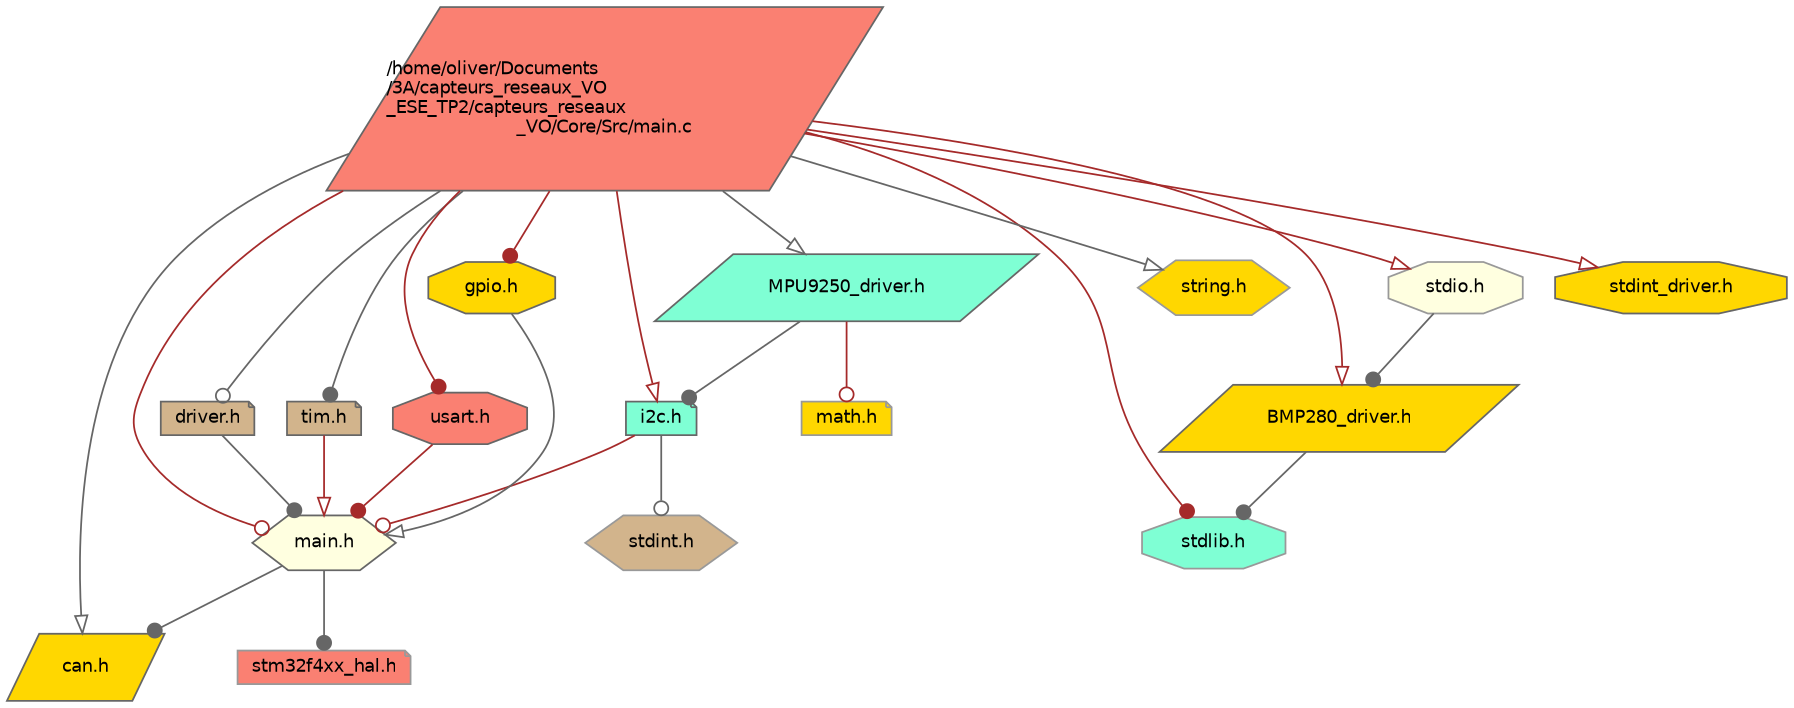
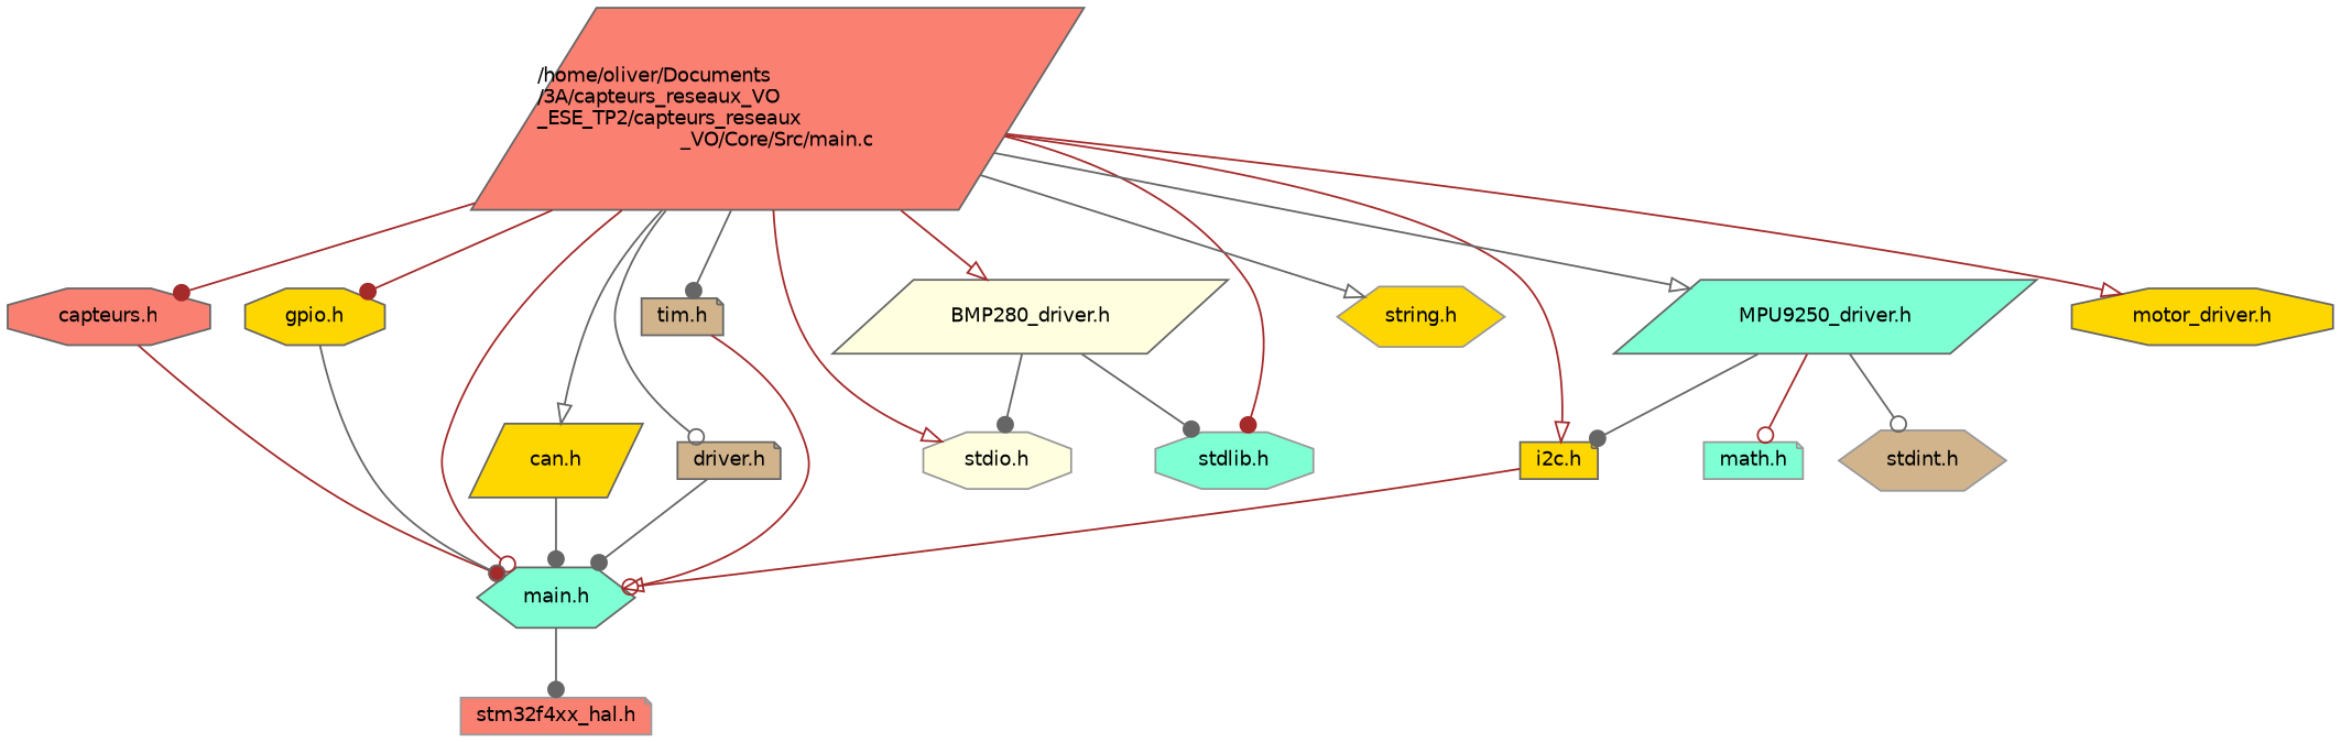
  digraph {
    node [color=grey40 fillcolor=gold fontname=Helvetica fontsize=10 shape=note style=filled]
    edge [arrowhead=dot color=gray40 fontname=Helvetica fontsize=10 labelfontname=Helvetica labelfontsize=10 style=solid]
    n1 [color=gray40 fillcolor=salmon fontcolor=black height=0.2 label="/home/oliver/Documents\l/3A/capteurs_reseaux_VO\l_ESE_TP2/capteurs_reseaux\l_VO/Core/Src/main.c" shape=parallelogram width=0.4]
-   n2 [fillcolor=lightyellow height=0.2 label="main.h" shape=hexagon width=0.4]
+   n2 [fillcolor=aquamarine height=0.2 label="main.h" shape=hexagon width=0.4]
    n3 [height=0.2 label="can.h" shape=parallelogram width=0.4]
    n4 [fillcolor=tan height=0.2 label="driver.h" width=0.4]
-   n5 [fillcolor=aquamarine height=0.2 label="i2c.h" width=0.4]
+   n5 [height=0.2 label="i2c.h" width=0.4]
    n6 [fillcolor=tan height=0.2 label="tim.h" width=0.4]
-   n7 [fillcolor=salmon height=0.2 label="usart.h" shape=octagon width=0.4]
+   n7 [fillcolor=salmon height=0.2 label="capteurs.h" shape=octagon width=0.4]
    n8 [height=0.2 label="gpio.h" shape=octagon width=0.4]
    n9 [color=grey60 fillcolor=lightyellow height=0.2 label="stdio.h" shape=octagon width=0.4]
    n10 [color=grey60 fillcolor=aquamarine height=0.2 label="stdlib.h" shape=octagon width=0.4]
    n11 [color=grey60 height=0.2 label="string.h" shape=hexagon width=0.4]
-   n12 [height=0.2 label="BMP280_driver.h" shape=parallelogram width=0.4]
+   n12 [fillcolor=lightyellow height=0.2 label="BMP280_driver.h" shape=parallelogram width=0.4]
    n13 [fillcolor=aquamarine height=0.2 label="MPU9250_driver.h" shape=parallelogram width=0.4]
-   n14 [height=0.2 label="stdint_driver.h" shape=octagon width=0.4]
+   n14 [height=0.2 label="motor_driver.h" shape=octagon width=0.4]
    n15 [color=grey60 fillcolor=salmon height=0.2 label="stm32f4xx_hal.h" width=0.4]
    n16 [color=grey60 fillcolor=tan height=0.2 label="stdint.h" shape=hexagon width=0.4]
-   n17 [color=grey60 height=0.2 label="math.h" width=0.4]
+   n17 [color=grey60 fillcolor=aquamarine height=0.2 label="math.h" width=0.4]
    n1 -> n2 [arrowhead=odot color=brown]
    n1 -> n3 [arrowhead=onormal]
    n1 -> n4 [arrowhead=odot]
    n1 -> n5 [arrowhead=onormal color=brown]
    n1 -> n6
    n1 -> n7 [color=brown]
    n1 -> n8 [color=brown]
    n1 -> n9 [arrowhead=onormal color=brown]
    n1 -> n10 [color=brown]
    n1 -> n11 [arrowhead=onormal]
    n1 -> n12 [arrowhead=onormal color=brown]
    n1 -> n13 [arrowhead=onormal]
    n1 -> n14 [arrowhead=onormal color=brown]
    n2 -> n15
-   n2 -> n3
+   n3 -> n2
    n4 -> n2
    n5 -> n2 [arrowhead=odot color=brown]
    n6 -> n2 [arrowhead=onormal color=brown]
    n7 -> n2 [color=brown]
-   n8 -> n2 [arrowhead=onormal]
-   n9 -> n12
+   n8 -> n2 [arrowhead=odot]
+   n12 -> n9
    n12 -> n10
    n13 -> n5
-   n5 -> n16 [arrowhead=odot]
+   n13 -> n16 [arrowhead=odot]
    n13 -> n17 [arrowhead=odot color=brown]
  }
